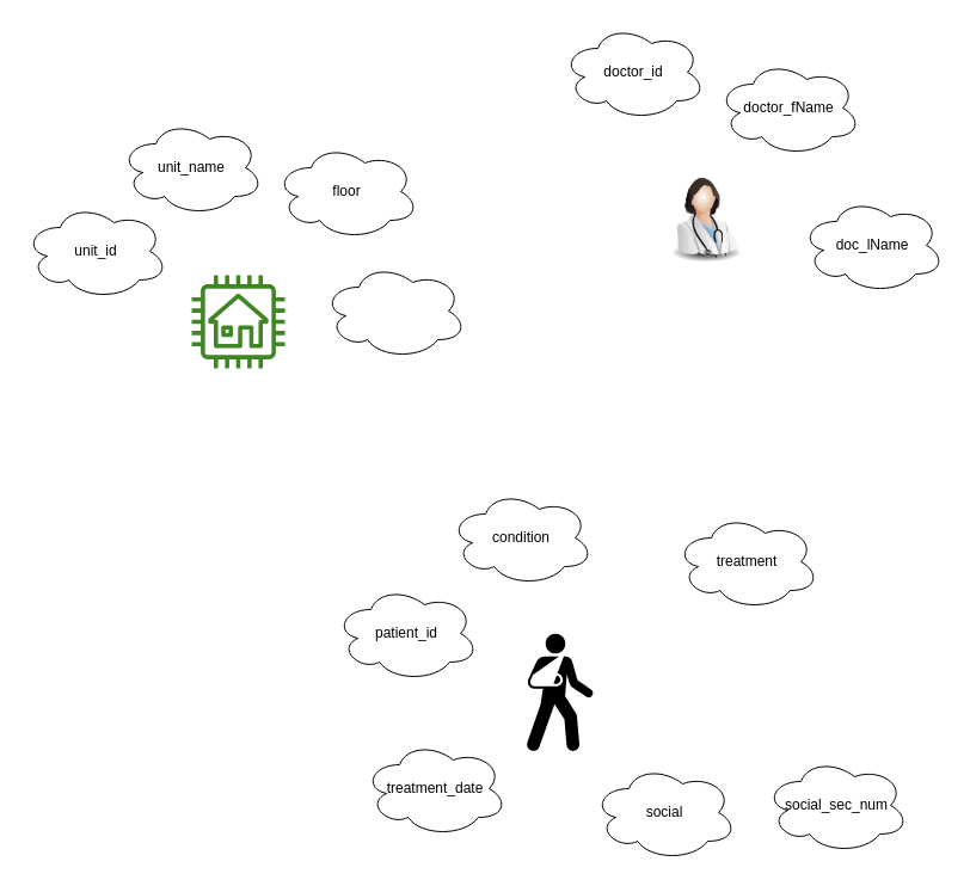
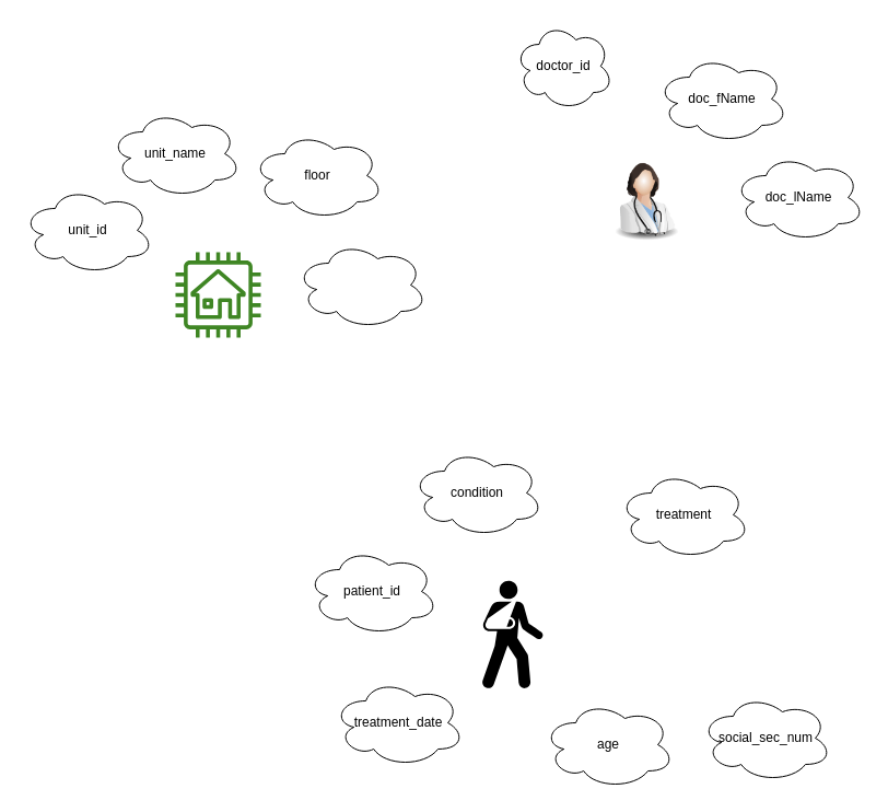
  <mxCell id="0" />
  <mxCell id="1" parent="0" />
  <mxCell id="2" value="" style="sketch=0;outlineConnect=0;fontColor=#232F3E;gradientColor=none;fillColor=#3F8624;strokeColor=none;dashed=0;verticalLabelPosition=bottom;verticalAlign=top;align=center;html=1;fontSize=12;fontStyle=0;aspect=fixed;pointerEvents=1;shape=mxgraph.aws4.house;" vertex="1" parent="1"><mxGeometry x="160" y="230" width="78" height="78" as="geometry" /></mxCell>
  <mxCell id="3" value="" style="image;html=1;image=img/lib/clip_art/people/Doctor_Woman_128x128.png" vertex="1" parent="1"><mxGeometry x="550" y="140" width="80" height="80" as="geometry" /></mxCell>
  <mxCell id="4" value="" style="shape=mxgraph.signs.healthcare.out_patient;html=1;pointerEvents=1;fillColor=#000000;strokeColor=none;verticalLabelPosition=bottom;verticalAlign=top;align=center;" vertex="1" parent="1"><mxGeometry x="440" y="530" width="56" height="99" as="geometry" /></mxCell>
  <mxCell id="5" value="unit_id" style="ellipse;shape=cloud;whiteSpace=wrap;html=1;" vertex="1" parent="1"><mxGeometry x="20" y="170" width="120" height="80" as="geometry" /></mxCell>
  <mxCell id="6" value="unit_name" style="ellipse;shape=cloud;whiteSpace=wrap;html=1;" vertex="1" parent="1"><mxGeometry x="100" y="100" width="120" height="80" as="geometry" /></mxCell>
  <mxCell id="7" value="floor" style="ellipse;shape=cloud;whiteSpace=wrap;html=1;" vertex="1" parent="1"><mxGeometry x="230" y="120" width="120" height="80" as="geometry" /></mxCell>
  <mxCell id="8" value="" style="ellipse;shape=cloud;whiteSpace=wrap;html=1;" vertex="1" parent="1"><mxGeometry x="270" y="220" width="120" height="80" as="geometry" /></mxCell>
- <mxCell id="9" value="doctor_id" style="ellipse;shape=cloud;whiteSpace=wrap;html=1;" vertex="1" parent="1"><mxGeometry x="470" y="20" width="120" height="80" as="geometry" /></mxCell>
- <mxCell id="10" value="doctor_fName" style="ellipse;shape=cloud;whiteSpace=wrap;html=1;" vertex="1" parent="1"><mxGeometry x="600" y="50" width="120" height="80" as="geometry" /></mxCell>
- <mxCell id="11" value="doc_lName" style="ellipse;shape=cloud;whiteSpace=wrap;html=1;" vertex="1" parent="1"><mxGeometry x="670" y="165" width="120" height="80" as="geometry" /></mxCell>
- <mxCell id="12" value="patient_id" style="ellipse;shape=cloud;whiteSpace=wrap;html=1;" vertex="1" parent="1"><mxGeometry x="280" y="490" width="120" height="80" as="geometry" /></mxCell>
+ <mxCell id="9" value="doctor_id" style="ellipse;shape=cloud;whiteSpace=wrap;html=1;" vertex="1" parent="1"><mxGeometry x="470" y="20" width="90" height="80" as="geometry" /></mxCell>
+ <mxCell id="10" value="doc_fName" style="ellipse;shape=cloud;whiteSpace=wrap;html=1;" vertex="1" parent="1"><mxGeometry x="600" y="50" width="120" height="80" as="geometry" /></mxCell>
+ <mxCell id="11" value="doc_lName" style="ellipse;shape=cloud;whiteSpace=wrap;html=1;" vertex="1" parent="1"><mxGeometry x="670" y="140" width="120" height="80" as="geometry" /></mxCell>
+ <mxCell id="12" value="patient_id" style="ellipse;shape=cloud;whiteSpace=wrap;html=1;" vertex="1" parent="1"><mxGeometry x="280" y="500" width="120" height="80" as="geometry" /></mxCell>
  <mxCell id="13" value="condition" style="ellipse;shape=cloud;whiteSpace=wrap;html=1;" vertex="1" parent="1"><mxGeometry x="376" y="410" width="120" height="80" as="geometry" /></mxCell>
  <mxCell id="14" value="treatment" style="ellipse;shape=cloud;whiteSpace=wrap;html=1;" vertex="1" parent="1"><mxGeometry x="565" y="430" width="120" height="80" as="geometry" /></mxCell>
  <mxCell id="15" value="social_sec_num" style="ellipse;shape=cloud;whiteSpace=wrap;html=1;" vertex="1" parent="1"><mxGeometry x="640" y="634" width="120" height="80" as="geometry" /></mxCell>
- <mxCell id="16" value="social" style="ellipse;shape=cloud;whiteSpace=wrap;html=1;" vertex="1" parent="1"><mxGeometry x="496" y="640" width="120" height="80" as="geometry" /></mxCell>
+ <mxCell id="16" value="age" style="ellipse;shape=cloud;whiteSpace=wrap;html=1;" vertex="1" parent="1"><mxGeometry x="496" y="640" width="120" height="80" as="geometry" /></mxCell>
  <mxCell id="17" value="treatment_date" style="ellipse;shape=cloud;whiteSpace=wrap;html=1;" vertex="1" parent="1"><mxGeometry x="304" y="620" width="120" height="80" as="geometry" /></mxCell>
